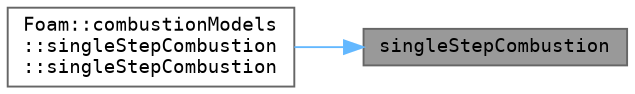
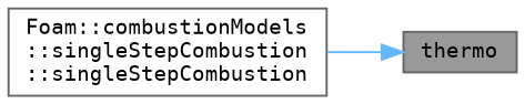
  digraph {
    rankdir=RL
    fontname="DejaVu Sans Mono"
    node [fontname="DejaVu Sans Mono" fontsize=10 shape=box style=filled]
-   n1 [color=gray40 fillcolor=grey60 fontcolor=black height=0.2 label=singleStepCombustion width=0.4]
+   n1 [color=gray40 fillcolor=grey60 fontcolor=black height=0.2 label=thermo width=0.4]
    n2 [color=grey40 fillcolor=white height=0.2 label="Foam::combustionModels\l::singleStepCombustion\l::singleStepCombustion" width=0.4]
    n1 -> n2 [color=steelblue1 dir=back fontname="DejaVu Sans Mono" fontsize=10 labelfontname=Helvetica labelfontsize=10 style=solid]
  }
